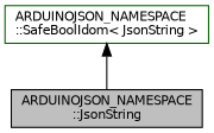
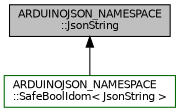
  digraph {
    node [fontname=Helvetica fontsize=10 shape=record style=filled]
    n1 [color=black fillcolor=grey75 fontcolor=black height=0.2 label="ARDUINOJSON_NAMESPACE\l::JsonString" width=0.4]
    n2 [color=darkgreen fillcolor=white height=0.2 label="ARDUINOJSON_NAMESPACE\l::SafeBoolIdom\< JsonString \>" width=0.4]
-   n2 -> n1 [color=black dir=back fontname=Helvetica fontsize=10 labelfontname=Helvetica labelfontsize=10 style=solid]
+   n1 -> n2 [color=black dir=back fontname=Helvetica fontsize=10 labelfontname=Helvetica labelfontsize=10 style=solid]
  }
